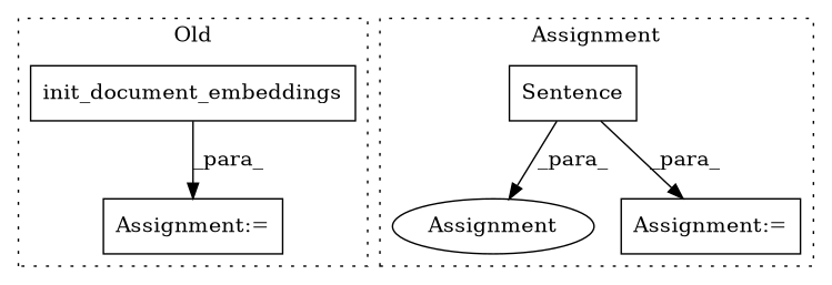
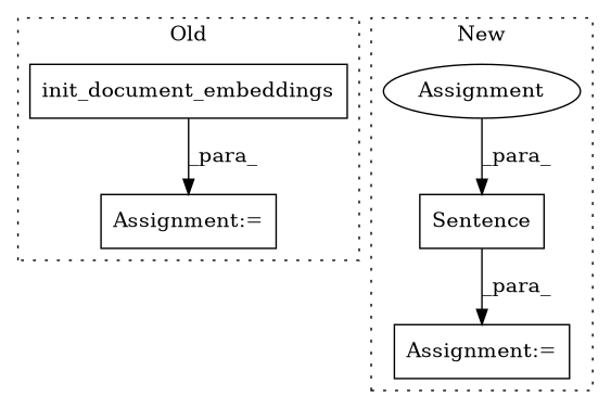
  digraph {
    node [a=32 shape=box]
    n1 [l=26 label=init_document_embeddings s=2350]
    n2 [a=7 l=2 label="Assignment:=" s=2348]
    n3 [l="9,1" label=Sentence s="2334,2392"]
    n4 [a=45 l=49 label=Assignment s=2343 shape=ellipse]
    n5 [a=7 l=1 label="Assignment:=" s=2333]
    subgraph cluster_1 {
      label=Old
      style=dotted
      n1
      n2
    }
    subgraph cluster_2 {
-     label=Assignment
+     label=New
      style=dotted
      n3
      n4
      n5
    }
    n1 -> n2 [label=_para_]
    n3 -> n5 [label=_para_]
-   n3 -> n4 [label=_para_]
+   n4 -> n3 [label=_para_]
  }
